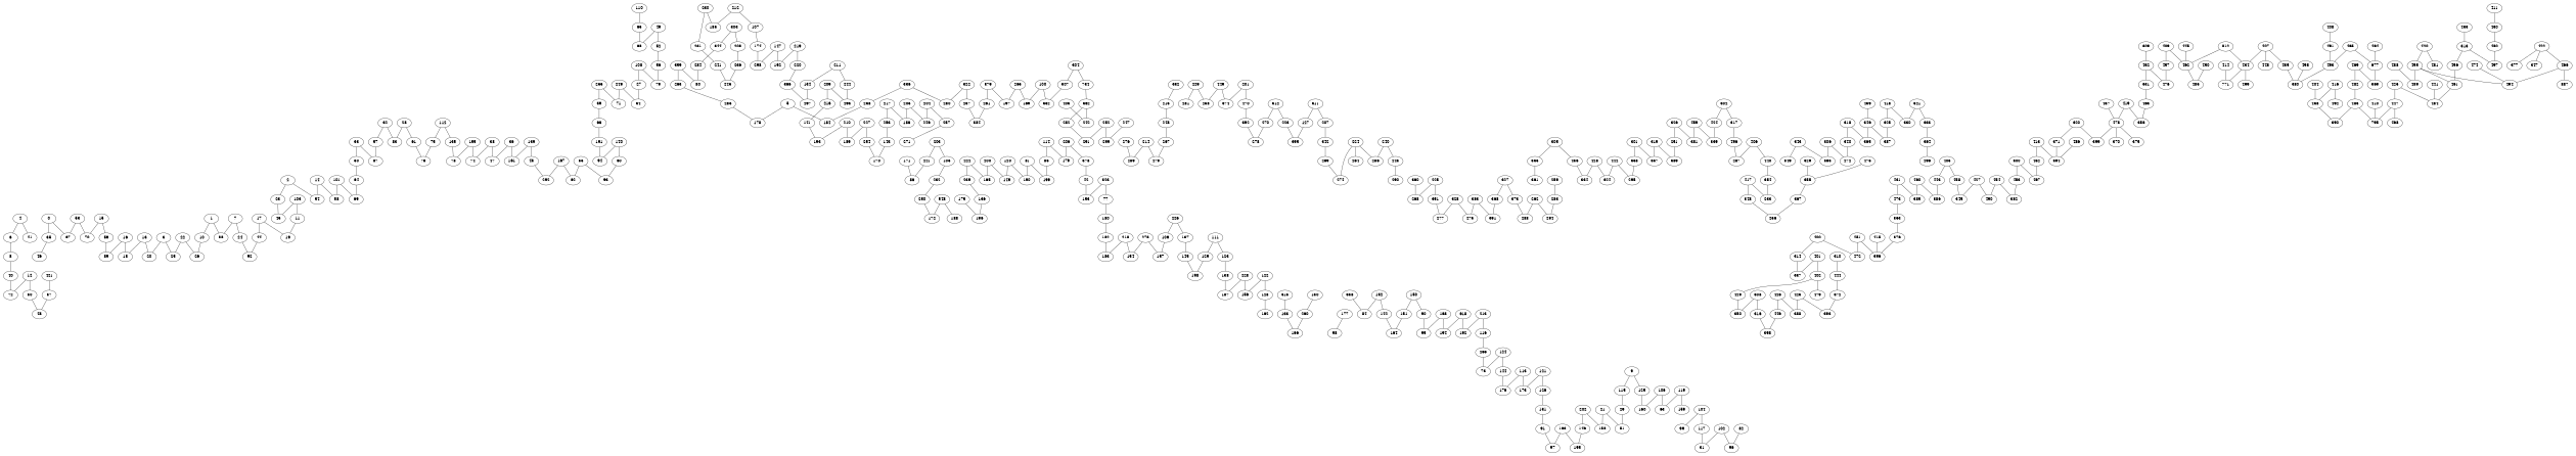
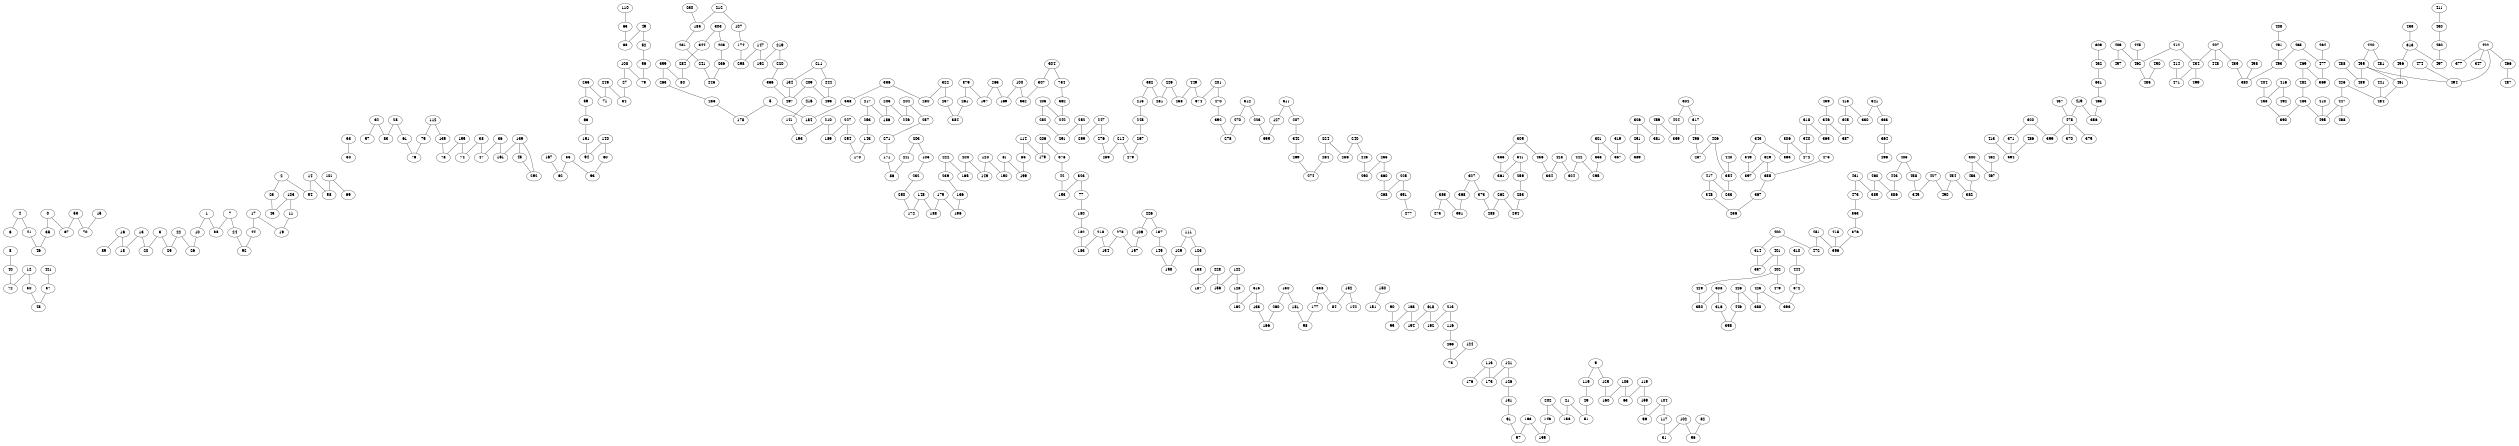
  graph {
    0
    35
    67
    46
    1
    10
    88
    26
    2
    23
    54
    45
    3
    20
    25
    4
    6
    41
    8
    40
    5
    178
    184
    72
    7
    24
    92
    9
    125
    115
    160
    29
    51
    400
    314
    472
    337
    401
    402
    429
    479
    350
    403
    242
    282
    291
    404
    438
    390
    405
    443
    458
    386
    345
    406
    287
    354
    233
    407
    434
    435
    448
-   471 [label=771]
+   471
    499
    380
    408
    491
    493
    409
    457
    462
-   476
    485
    410
-   495 [label=795]
+   495
    411
    430
    480
    497
-   412 [label=812]
+   412
    413
    452
    394
    467
    414
    415
    396
    416
    492
    417
    348
    256
    418
    325
    330
    387
    419
    478
    356
    399
    370
    375
    420
    455
    481
    461
    489
    494
    484
    421
    37
    48
    300
    453
    382
    301
    358
    357
    295
    422
    466
    377
    347
-   487 [label=887]
+   487
    302
    424
    317
    339
    496
    423
    393
    388
    303
    208
    344
    236
    284
    245
    80
    304
    307
    n142 [label=734]
    352
    362
    425
    447
    468
    305
    335
    436
    361
    334
    426
    446
    398
    306
    363
    272
    427
    490
    428
    324
    308
    316
    309
    432
    331
    463
    310
    444
    372
    431
    473
    385
    353
    376
    311
    127
    207
    395
    342
    269
    312
    270
    223
    278
    433
    313
    456
    315
    133
    162
    166
    437
    318
    340
    365
    439
    346
    319
    389
    440
    320
    371
    441
    200
    149
    165
    442
    321
    333
    364
    296
    322
    280
    237
    384
    201
    374
    470
    392
    202
    158
    146
    195
    323
    77
    153
    180
    182
    203
    105
    221
    232
    86
    250
    445
    204
    257
    246
    271
    171
    205
    186
    326
    251
    381
    206
    378
    179
    42
    327
    368
    373
    391
    288
    449
    258
    274
-   328
    277
    275
    329
    355
+   397
    367
    209
    216
    293
    141
    193
    450
    451
    210
    189
    211
    244
    134
    297
    332
    215
    281
    248
    267
    212
    107
    185
    174
    298
    454
    213
    116
    192
    266
    73
    214
    289
    279
    336
-   238
+   238 [label=538]
    338
    84
    177
    98
    217
    253
    143
    170
    459
    218
    154
    183
    219
    220
    152
    366
    460
+   341
    259
    283
    294
    100
    169
    101
    58
    69
    222
    239
    136
    196
    343
    349
    464
-   477 [label=677]
+   477
    369
    102
    96
    31
    465
    103
    11
    19
    224
    264
    286
    104
    117
    99
    225
    268
    351
    226
    137
    109
    145
    157
    198
    172
    106
    63
    227
    254
    469
    482
    483
    228
    156
    187
    108
    27
    79
    34
    229
    230
    231
    241
    110
    65
    68
    82
    111
    123
    129
    138
    474
    112
    75
    135
    76
    78
    475
    113
    173
    176
    114
    85
    199
+   235
    290
    360
    359
    263
    285
    n404 [label=618]
    194
    119
    159
    12
    30
    13
    18
    14
    15
    70
-   59
    89
    16
    17
    44
    240
    243
    120
    190
    121
    126
    131
    91
    122
    128
    486
    124
-   144
    488
    97
    247
    299
    276
    249
    71
    21
    22
    28
    83
    61
    130
+   181
    260
    252
    132
    142
-   164
    255
    39
    66
    191
    498
    379
    261
    197
    139
    161
    43
    292
    32
    57
-   87
    33
    50
-   64
    36
    47
    38
    74
    94
    140
    60
    93
    383
    262
    265
    147
-   148 [label=548]
+   148
    188
    49
    52
    56
    150
    90
    151
    95
    273
    155
    53
    55
    62
    163
    167
    168
    175
    81
    0 -- 35
    0 -- 67
    35 -- 46
    1 -- 10
    1 -- 88
    10 -- 26
    2 -- 23
    2 -- 54
    23 -- 45
    3 -- 20
    3 -- 25
    4 -- 6
    4 -- 41
-   6 -- 8
+   41 -- 46
    8 -- 40
    40 -- 72
    5 -- 178
    5 -- 184
    7 -- 88
    7 -- 24
    24 -- 92
    9 -- 125
    9 -- 115
    125 -- 160
    115 -- 29
    29 -- 51
    400 -- 314
    400 -- 472
    314 -- 337
    401 -- 337
    401 -- 402
    402 -- 429
    402 -- 479
    429 -- 350
    403 -- 242
-   362 -- 282
+   403 -- 282
    282 -- 291
    404 -- 438
    438 -- 390
    405 -- 443
    405 -- 458
    443 -- 386
    458 -- 345
    406 -- 287
-   406 -- 440
+   406 -- 354
    354 -- 233
    407 -- 434
    407 -- 435
    407 -- 448
    434 -- 471
    434 -- 499
    435 -- 380
    408 -- 491
    491 -- 493
    493 -- 380
    409 -- 457
    409 -- 462
-   457 -- 476
    462 -- 485
    410 -- 495
    411 -- 430
    430 -- 480
    480 -- 497
    412 -- 434
    412 -- 462
-   413 -- 452
    413 -- 394
    452 -- 467
    414 -- 471
    415 -- 396
    416 -- 438
    416 -- 492
    417 -- 233
    417 -- 348
    348 -- 256
    418 -- 325
    418 -- 330
    325 -- 387
    419 -- 478
    419 -- 356
    478 -- 399
    478 -- 370
    478 -- 375
    420 -- 455
    420 -- 481
    455 -- 461
    455 -- 489
    455 -- 494
    461 -- 484
    421 -- 37
    37 -- 48
    300 -- 467
    300 -- 453
    453 -- 382
    301 -- 358
    301 -- 357
    358 -- 295
    422 -- 466
    422 -- 377
    422 -- 347
-   466 -- 494
+   422 -- 494
    466 -- 487
    302 -- 424
    302 -- 317
    424 -- 339
    317 -- 496
    496 -- 287
    423 -- 393
    423 -- 388
    303 -- 208
    303 -- 344
    208 -- 236
    344 -- 284
    236 -- 245
    284 -- 80
    304 -- 307
    304 -- n142
    307 -- 352
    n142 -- 362
    362 -- 242
    425 -- 484
    425 -- 447
    447 -- 495
    447 -- 468
    305 -- 335
    305 -- 436
    335 -- 361
    436 -- 334
    426 -- 388
    426 -- 446
    446 -- 398
    306 -- 363
    306 -- 272
    427 -- 345
    427 -- 490
    428 -- 334
    428 -- 324
    308 -- 350
    308 -- 316
    316 -- 398
    309 -- 432
-   432 -- 476
    432 -- 331
    331 -- 463
    463 -- 356
    310 -- 444
    444 -- 372
    372 -- 393
    431 -- 473
    431 -- 385
    473 -- 353
    353 -- 376
    376 -- 396
    311 -- 127
    311 -- 207
    127 -- 395
    207 -- 342
    342 -- 269
    269 -- 274
    312 -- 270
    312 -- 223
    270 -- 278
    223 -- 395
    433 -- 313
    313 -- 497
    313 -- 456
    456 -- 461
    315 -- 133
+   315 -- 162
    133 -- 166
    437 -- 478
    318 -- 340
    318 -- 365
    340 -- 272
    439 -- 346
    346 -- 387
    346 -- 365
    319 -- 357
-   319 -- 389
    440 -- 354
    320 -- 399
    320 -- 371
    371 -- 394
    441 -- 484
    200 -- 149
    200 -- 165
    442 -- 295
    442 -- 324
    321 -- 330
    321 -- 333
    333 -- 364
    364 -- 296
    322 -- 280
    322 -- 237
    237 -- 384
    201 -- 374
    201 -- 470
    470 -- 392
    392 -- 278
    202 -- 158
    202 -- 146
    146 -- 195
    323 -- 77
    323 -- 153
    77 -- 180
    180 -- 182
    182 -- 183
    203 -- 105
    203 -- 221
    105 -- 232
    221 -- 86
    232 -- 250
    250 -- 172
    445 -- 462
    204 -- 257
    204 -- 246
    257 -- 271
+   271 -- 171
    171 -- 86
    205 -- 246
    205 -- 186
    326 -- 251
    326 -- 381
    251 -- 389
    206 -- 378
    206 -- 179
    378 -- 42
    42 -- 153
    327 -- 368
    327 -- 373
    368 -- 391
    373 -- 288
    449 -- 374
    449 -- 258
-   328 -- 277
-   328 -- 275
    329 -- 355
+   329 -- 397
    355 -- 367
    367 -- 256
-   209 -- 216
+   209 -- 297
    209 -- 293
    216 -- 141
    141 -- 193
    450 -- 485
    451 -- 472
    451 -- 396
    210 -- 193
    210 -- 189
    211 -- 244
    211 -- 134
    244 -- 293
    134 -- 297
    332 -- 215
+   332 -- 281
    215 -- 248
    248 -- 267
    267 -- 279
    212 -- 107
    212 -- 185
    107 -- 174
    174 -- 298
    454 -- 382
    454 -- 490
    213 -- 116
    213 -- 192
    116 -- 266
    266 -- 73
    214 -- 289
    214 -- 279
    336 -- 280
    336 -- 238
    238 -- 184
    338 -- 84
+   338 -- 177
    177 -- 98
    217 -- 186
    217 -- 253
    253 -- 143
    143 -- 170
    459 -- 339
    459 -- 381
    218 -- 154
    218 -- 183
    219 -- 220
    219 -- 152
    220 -- 366
    366 -- 297
    460 -- 386
    460 -- 385
+   341 -- 361
+   341 -- 259
    259 -- 283
    283 -- 294
    100 -- 352
    100 -- 169
    101 -- 58
    101 -- 69
    222 -- 165
    222 -- 239
    239 -- 136
    136 -- 196
    343 -- 363
    343 -- 349
+   349 -- 397
    464 -- 477
    477 -- 369
    102 -- 96
    102 -- 31
    465 -- 493
    465 -- 477
    103 -- 45
    103 -- 11
    11 -- 19
    224 -- 264
    224 -- 286
-   224 -- 274
+   264 -- 274
    104 -- 117
    104 -- 99
    117 -- 31
    225 -- 268
    225 -- 351
    351 -- 277
    226 -- 137
    226 -- 109
    137 -- 145
    109 -- 157
    145 -- 198
    106 -- 160
    106 -- 63
    227 -- 189
    227 -- 254
    254 -- 170
    469 -- 369
    469 -- 482
    482 -- 483
    483 -- 390
    483 -- 495
    228 -- 156
    228 -- 187
    108 -- 27
    108 -- 79
    27 -- 34
    229 -- 258
    229 -- 281
    230 -- 185
-   230 -- 231
+   185 -- 231
    231 -- 241
    241 -- 245
    110 -- 65
    65 -- 68
    82 -- 96
    111 -- 123
    111 -- 129
    123 -- 138
    129 -- 198
    138 -- 187
    474 -- 494
    112 -- 75
    112 -- 135
    75 -- 76
    135 -- 78
    475 -- 355
    113 -- 173
    113 -- 176
    114 -- 179
    114 -- 85
    85 -- 199
+   235 -- 290
+   235 -- 360
    360 -- 268
    359 -- 80
    359 -- 263
    263 -- 285
    285 -- 178
    n404 -- 192
    n404 -- 194
    119 -- 63
    119 -- 159
+   159 -- 99
    12 -- 72
    12 -- 30
    30 -- 48
    13 -- 20
    13 -- 18
    14 -- 54
    14 -- 58
    15 -- 70
-   15 -- 59
-   59 -- 89
    16 -- 18
    16 -- 89
    17 -- 19
    17 -- 44
    44 -- 92
    240 -- 286
    240 -- 243
    243 -- 290
    120 -- 149
    120 -- 190
    121 -- 173
    121 -- 126
    126 -- 131
    131 -- 91
    91 -- 97
    122 -- 156
    122 -- 128
    128 -- 162
    486 -- 394
    124 -- 73
-   124 -- 144
-   144 -- 176
    488 -- 489
    247 -- 299
+   247 -- 276
    276 -- 289
    249 -- 34
    249 -- 71
    21 -- 51
    21 -- 158
    22 -- 26
    22 -- 25
    28 -- 83
    28 -- 61
    61 -- 76
+   130 -- 181
    130 -- 260
+   181 -- 98
    260 -- 166
    252 -- 291
    252 -- 299
    132 -- 84
    132 -- 142
-   142 -- 164
    255 -- 71
    255 -- 39
    39 -- 66
    66 -- 191
    191 -- 94
    498 -- 380
    379 -- 261
    379 -- 197
    261 -- 384
    139 -- 161
    139 -- 43
    43 -- 292
    32 -- 83
    32 -- 57
-   57 -- 87
-   33 -- 87
    33 -- 50
-   50 -- 64
-   64 -- 69
    36 -- 161
    36 -- 47
    38 -- 47
    38 -- 74
    140 -- 94
    140 -- 60
    60 -- 93
    383 -- 391
    383 -- 275
    262 -- 288
    262 -- 294
    265 -- 169
    265 -- 197
    147 -- 298
    147 -- 152
    148 -- 172
    148 -- 188
    49 -- 68
    49 -- 52
    52 -- 56
    56 -- 79
-   150 -- 90
    150 -- 151
    90 -- 95
-   151 -- 164
    273 -- 154
    273 -- 157
    155 -- 78
    155 -- 74
    53 -- 67
    53 -- 70
    55 -- 93
    55 -- 62
    163 -- 195
    163 -- 97
-   167 -- 292
+   139 -- 292
    167 -- 62
    168 -- 194
    168 -- 95
    175 -- 196
+   175 -- 188
    81 -- 199
    81 -- 190
  }
